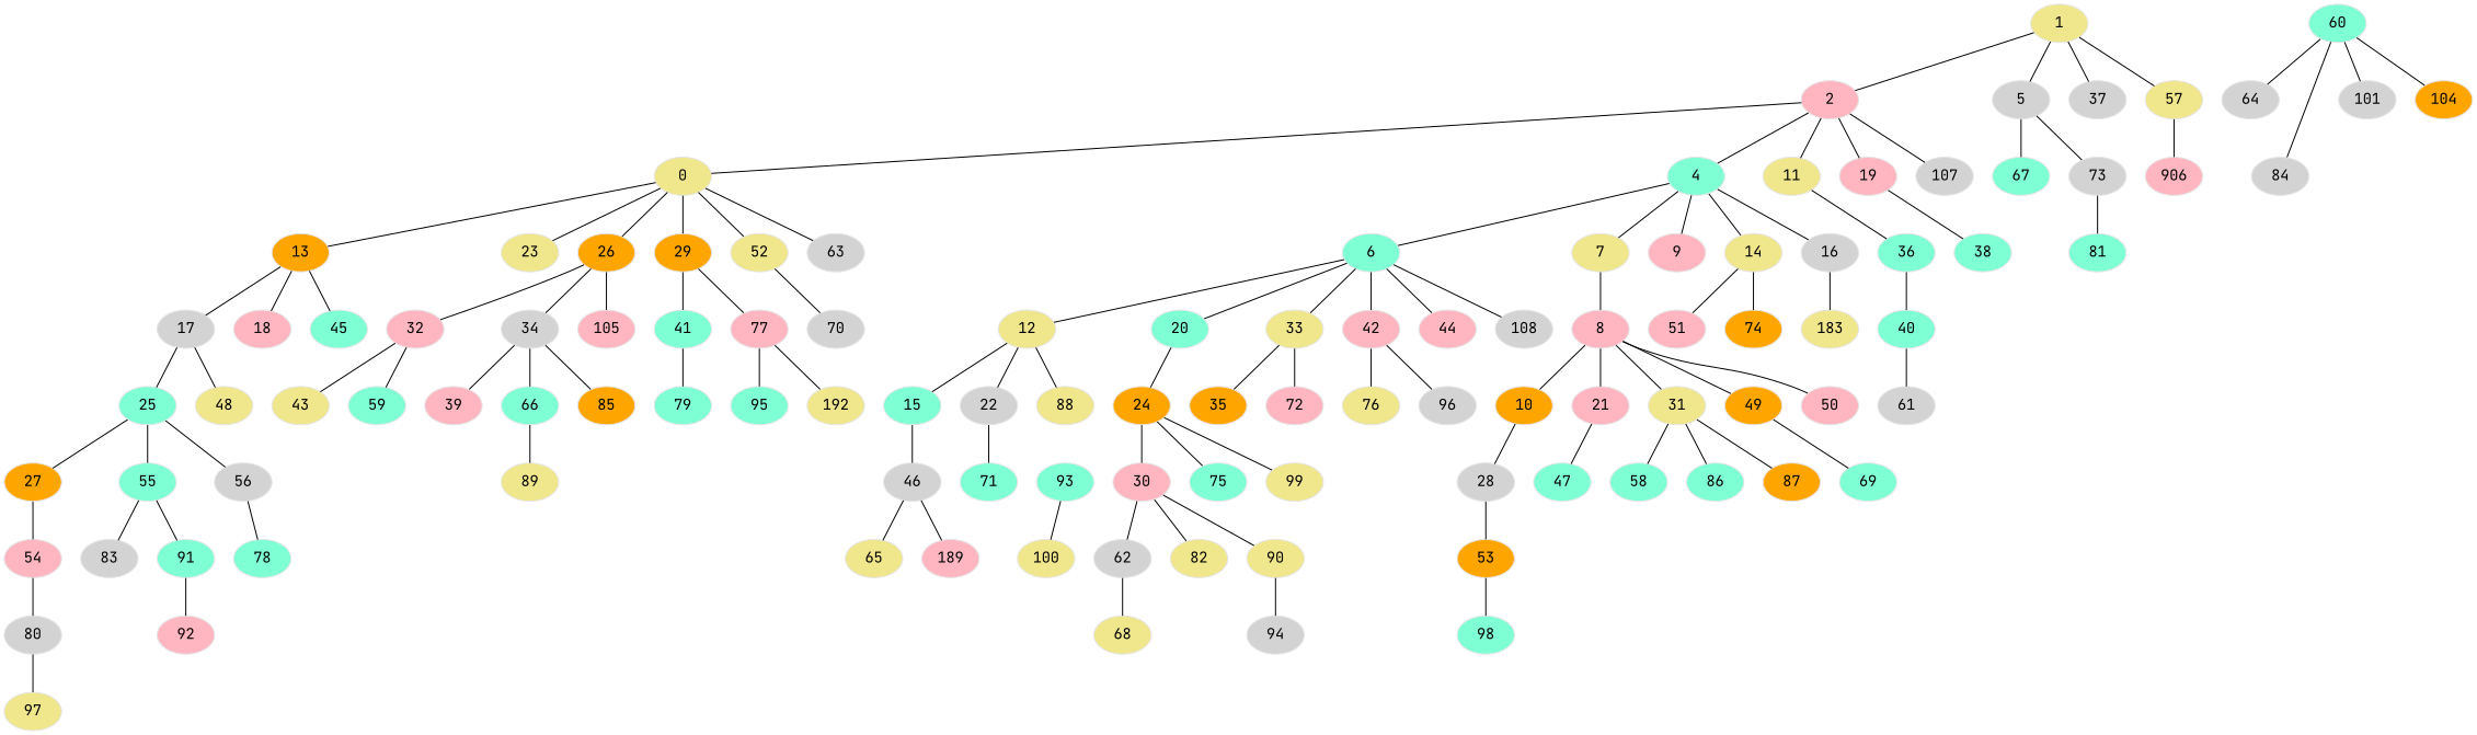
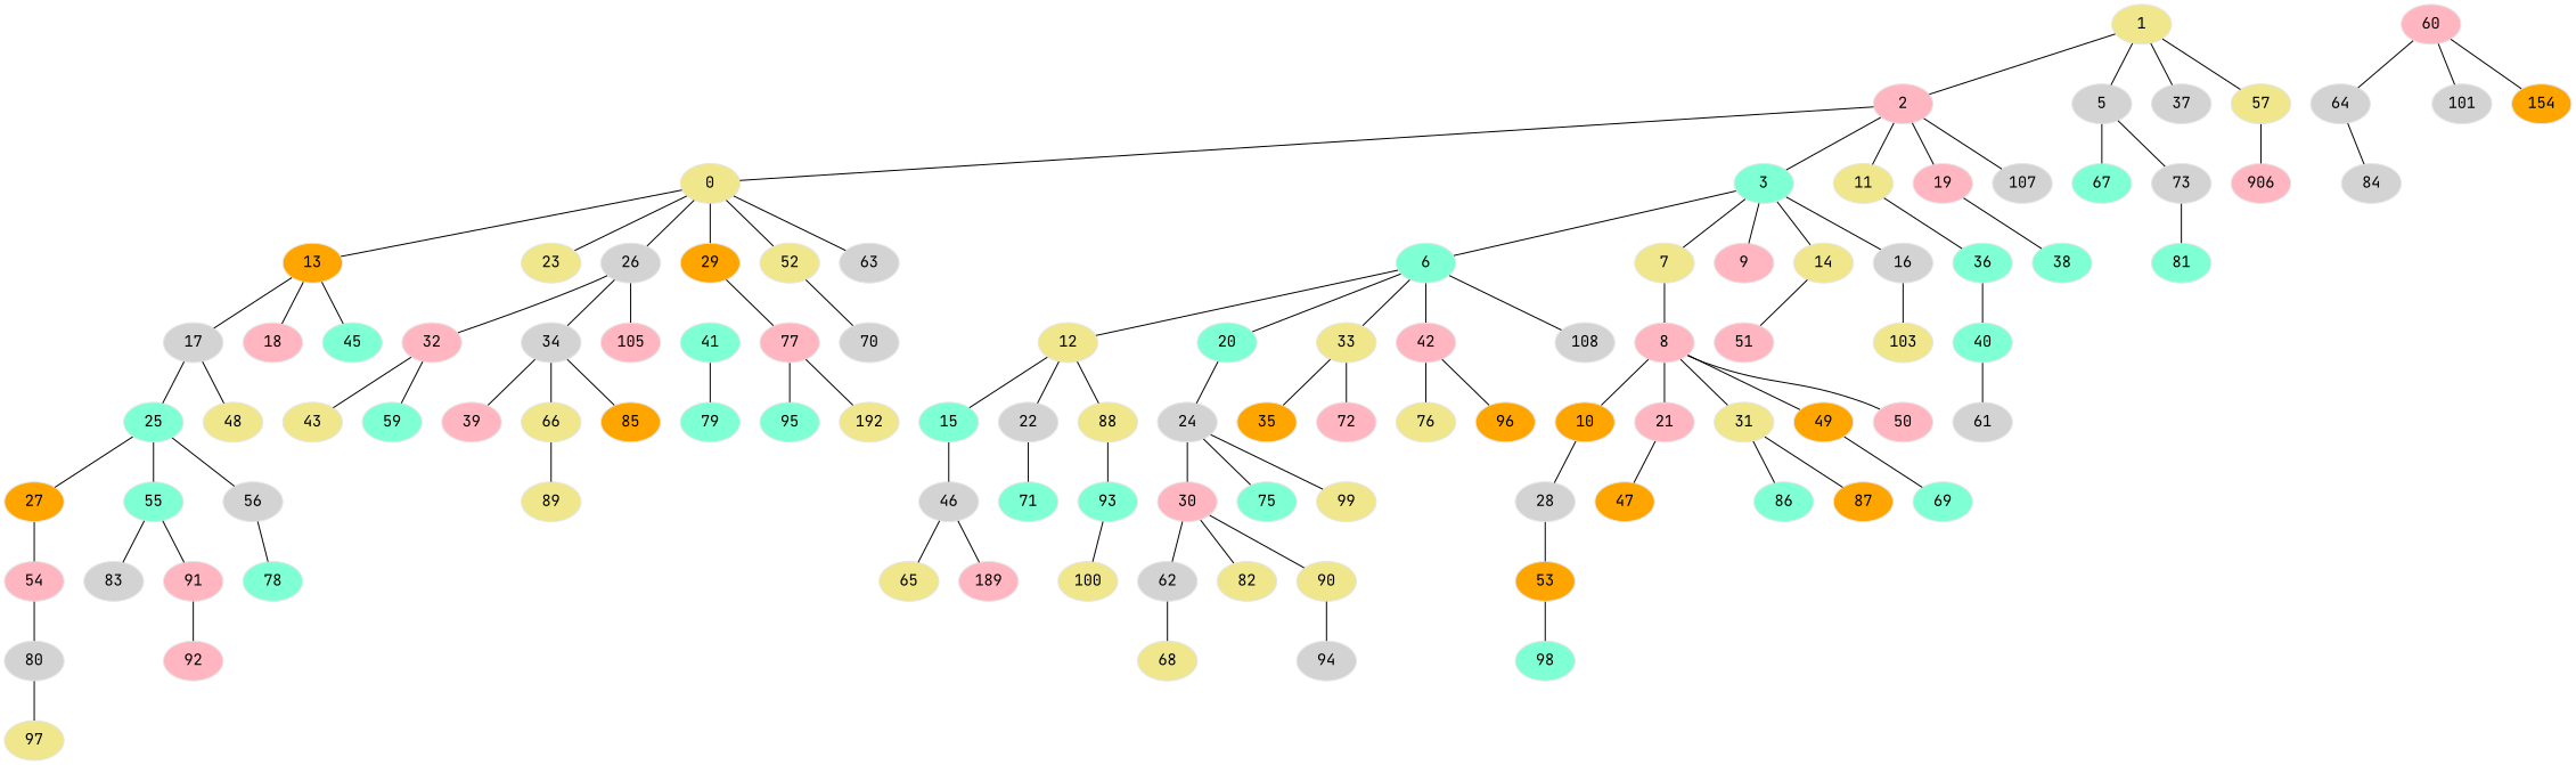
  graph {
    fontname="JetBrains Mono"
    node [color=gray90 fillcolor=khaki fontname="JetBrains Mono" style=filled]
    edge [fontname="JetBrains Mono"]
    2 [fillcolor=lightpink]
    1
    5 [fillcolor=lightgrey]
    37 [fillcolor=lightgrey]
    57
    n6 [label=0]
-   4 [fillcolor=aquamarine]
+   4 [fillcolor=aquamarine label=3]
    11
    19 [fillcolor=lightpink]
    107 [fillcolor=lightgrey]
    67 [fillcolor=aquamarine]
    73 [fillcolor=lightgrey]
    n13 [fillcolor=lightpink label=906]
    13 [fillcolor=orange]
    23
-   26 [fillcolor=orange]
+   26 [fillcolor=lightgrey]
    29 [fillcolor=orange]
    52
    63 [fillcolor=lightgrey]
    6 [fillcolor=aquamarine]
    7
    9 [fillcolor=lightpink]
    14
    16 [fillcolor=lightgrey]
    36 [fillcolor=aquamarine]
    38 [fillcolor=aquamarine]
    17 [fillcolor=lightgrey]
    18 [fillcolor=lightpink]
    45 [fillcolor=aquamarine]
    32 [fillcolor=lightpink]
    34 [fillcolor=lightgrey]
    105 [fillcolor=lightpink]
    41 [fillcolor=aquamarine]
    77 [fillcolor=lightpink]
    70 [fillcolor=lightgrey]
    12
    20 [fillcolor=aquamarine]
    33
    42 [fillcolor=lightpink]
-   44 [fillcolor=lightpink]
    108 [fillcolor=lightgrey]
    8 [fillcolor=lightpink]
    51 [fillcolor=lightpink]
-   74 [fillcolor=orange]
-   103 [label=183]
+   103
    81 [fillcolor=aquamarine]
    15 [fillcolor=aquamarine]
    22 [fillcolor=lightgrey]
    88
-   24 [fillcolor=orange]
+   24 [fillcolor=lightgrey]
    35 [fillcolor=orange]
    72 [fillcolor=lightpink]
    76
-   96 [fillcolor=lightgrey]
+   96 [fillcolor=orange]
    10 [fillcolor=orange]
    21 [fillcolor=lightpink]
    31
    49 [fillcolor=orange]
    50 [fillcolor=lightpink]
    28 [fillcolor=lightgrey]
-   47 [fillcolor=aquamarine]
-   58 [fillcolor=aquamarine]
+   47 [fillcolor=orange]
    86 [fillcolor=aquamarine]
    87 [fillcolor=orange]
    69 [fillcolor=aquamarine]
    53 [fillcolor=orange]
    40 [fillcolor=aquamarine]
    46 [fillcolor=lightgrey]
    71 [fillcolor=aquamarine]
    93 [fillcolor=aquamarine]
    25 [fillcolor=aquamarine]
    48
    65
    n74 [fillcolor=lightpink label=189]
    27 [fillcolor=orange]
    55 [fillcolor=aquamarine]
    56 [fillcolor=lightgrey]
    30 [fillcolor=lightpink]
    75 [fillcolor=aquamarine]
    99
    62 [fillcolor=lightgrey]
    82
    90
    54 [fillcolor=lightpink]
    83 [fillcolor=lightgrey]
-   91 [fillcolor=aquamarine]
+   91 [fillcolor=lightpink]
    78 [fillcolor=aquamarine]
    43
    59 [fillcolor=aquamarine]
    39 [fillcolor=lightpink]
-   66 [fillcolor=aquamarine]
+   66
    85 [fillcolor=orange]
    80 [fillcolor=lightgrey]
    98 [fillcolor=aquamarine]
    79 [fillcolor=aquamarine]
    95 [fillcolor=aquamarine]
    n97 [label=192]
    68
    94 [fillcolor=lightgrey]
    89
    61 [fillcolor=lightgrey]
-   60 [fillcolor=aquamarine]
+   60 [fillcolor=lightpink]
    64 [fillcolor=lightgrey]
    84 [fillcolor=lightgrey]
    101 [fillcolor=lightgrey]
-   104 [fillcolor=orange]
+   104 [fillcolor=orange label=154]
    97
    92 [fillcolor=lightpink]
    100
    2 -- n6
    2 -- 4
    2 -- 11
    2 -- 19
    2 -- 107
    1 -- 2
    1 -- 5
    1 -- 37
    1 -- 57
    5 -- 67
    5 -- 73
    57 -- n13
    n6 -- 13
    n6 -- 23
    n6 -- 26
    n6 -- 29
    n6 -- 52
    n6 -- 63
    4 -- 6
    4 -- 7
    4 -- 9
    4 -- 14
    4 -- 16
    11 -- 36
    19 -- 38
    73 -- 81
    13 -- 17
    13 -- 18
    13 -- 45
    26 -- 32
    26 -- 34
    26 -- 105
-   29 -- 41
    29 -- 77
    52 -- 70
    6 -- 12
    6 -- 20
    6 -- 33
    6 -- 42
-   6 -- 44
    6 -- 108
    7 -- 8
    14 -- 51
-   14 -- 74
    16 -- 103
    36 -- 40
    17 -- 25
    17 -- 48
    32 -- 43
    32 -- 59
    34 -- 39
    34 -- 66
    34 -- 85
    41 -- 79
    77 -- 95
    77 -- n97
    12 -- 15
    12 -- 22
    12 -- 88
    20 -- 24
    33 -- 35
    33 -- 72
    42 -- 76
    42 -- 96
    8 -- 10
    8 -- 21
    8 -- 31
    8 -- 49
    8 -- 50
    15 -- 46
    22 -- 71
+   88 -- 93
    24 -- 30
    24 -- 75
    24 -- 99
    10 -- 28
    21 -- 47
-   31 -- 58
    31 -- 86
    31 -- 87
    49 -- 69
    28 -- 53
    53 -- 98
    40 -- 61
    46 -- 65
    46 -- n74
    93 -- 100
    25 -- 27
    25 -- 55
    25 -- 56
    27 -- 54
    55 -- 83
    55 -- 91
    56 -- 78
    30 -- 62
    30 -- 82
    30 -- 90
    62 -- 68
    90 -- 94
    54 -- 80
    91 -- 92
    66 -- 89
    80 -- 97
    60 -- 64
-   60 -- 84
+   64 -- 84
    60 -- 101
    60 -- 104
  }
